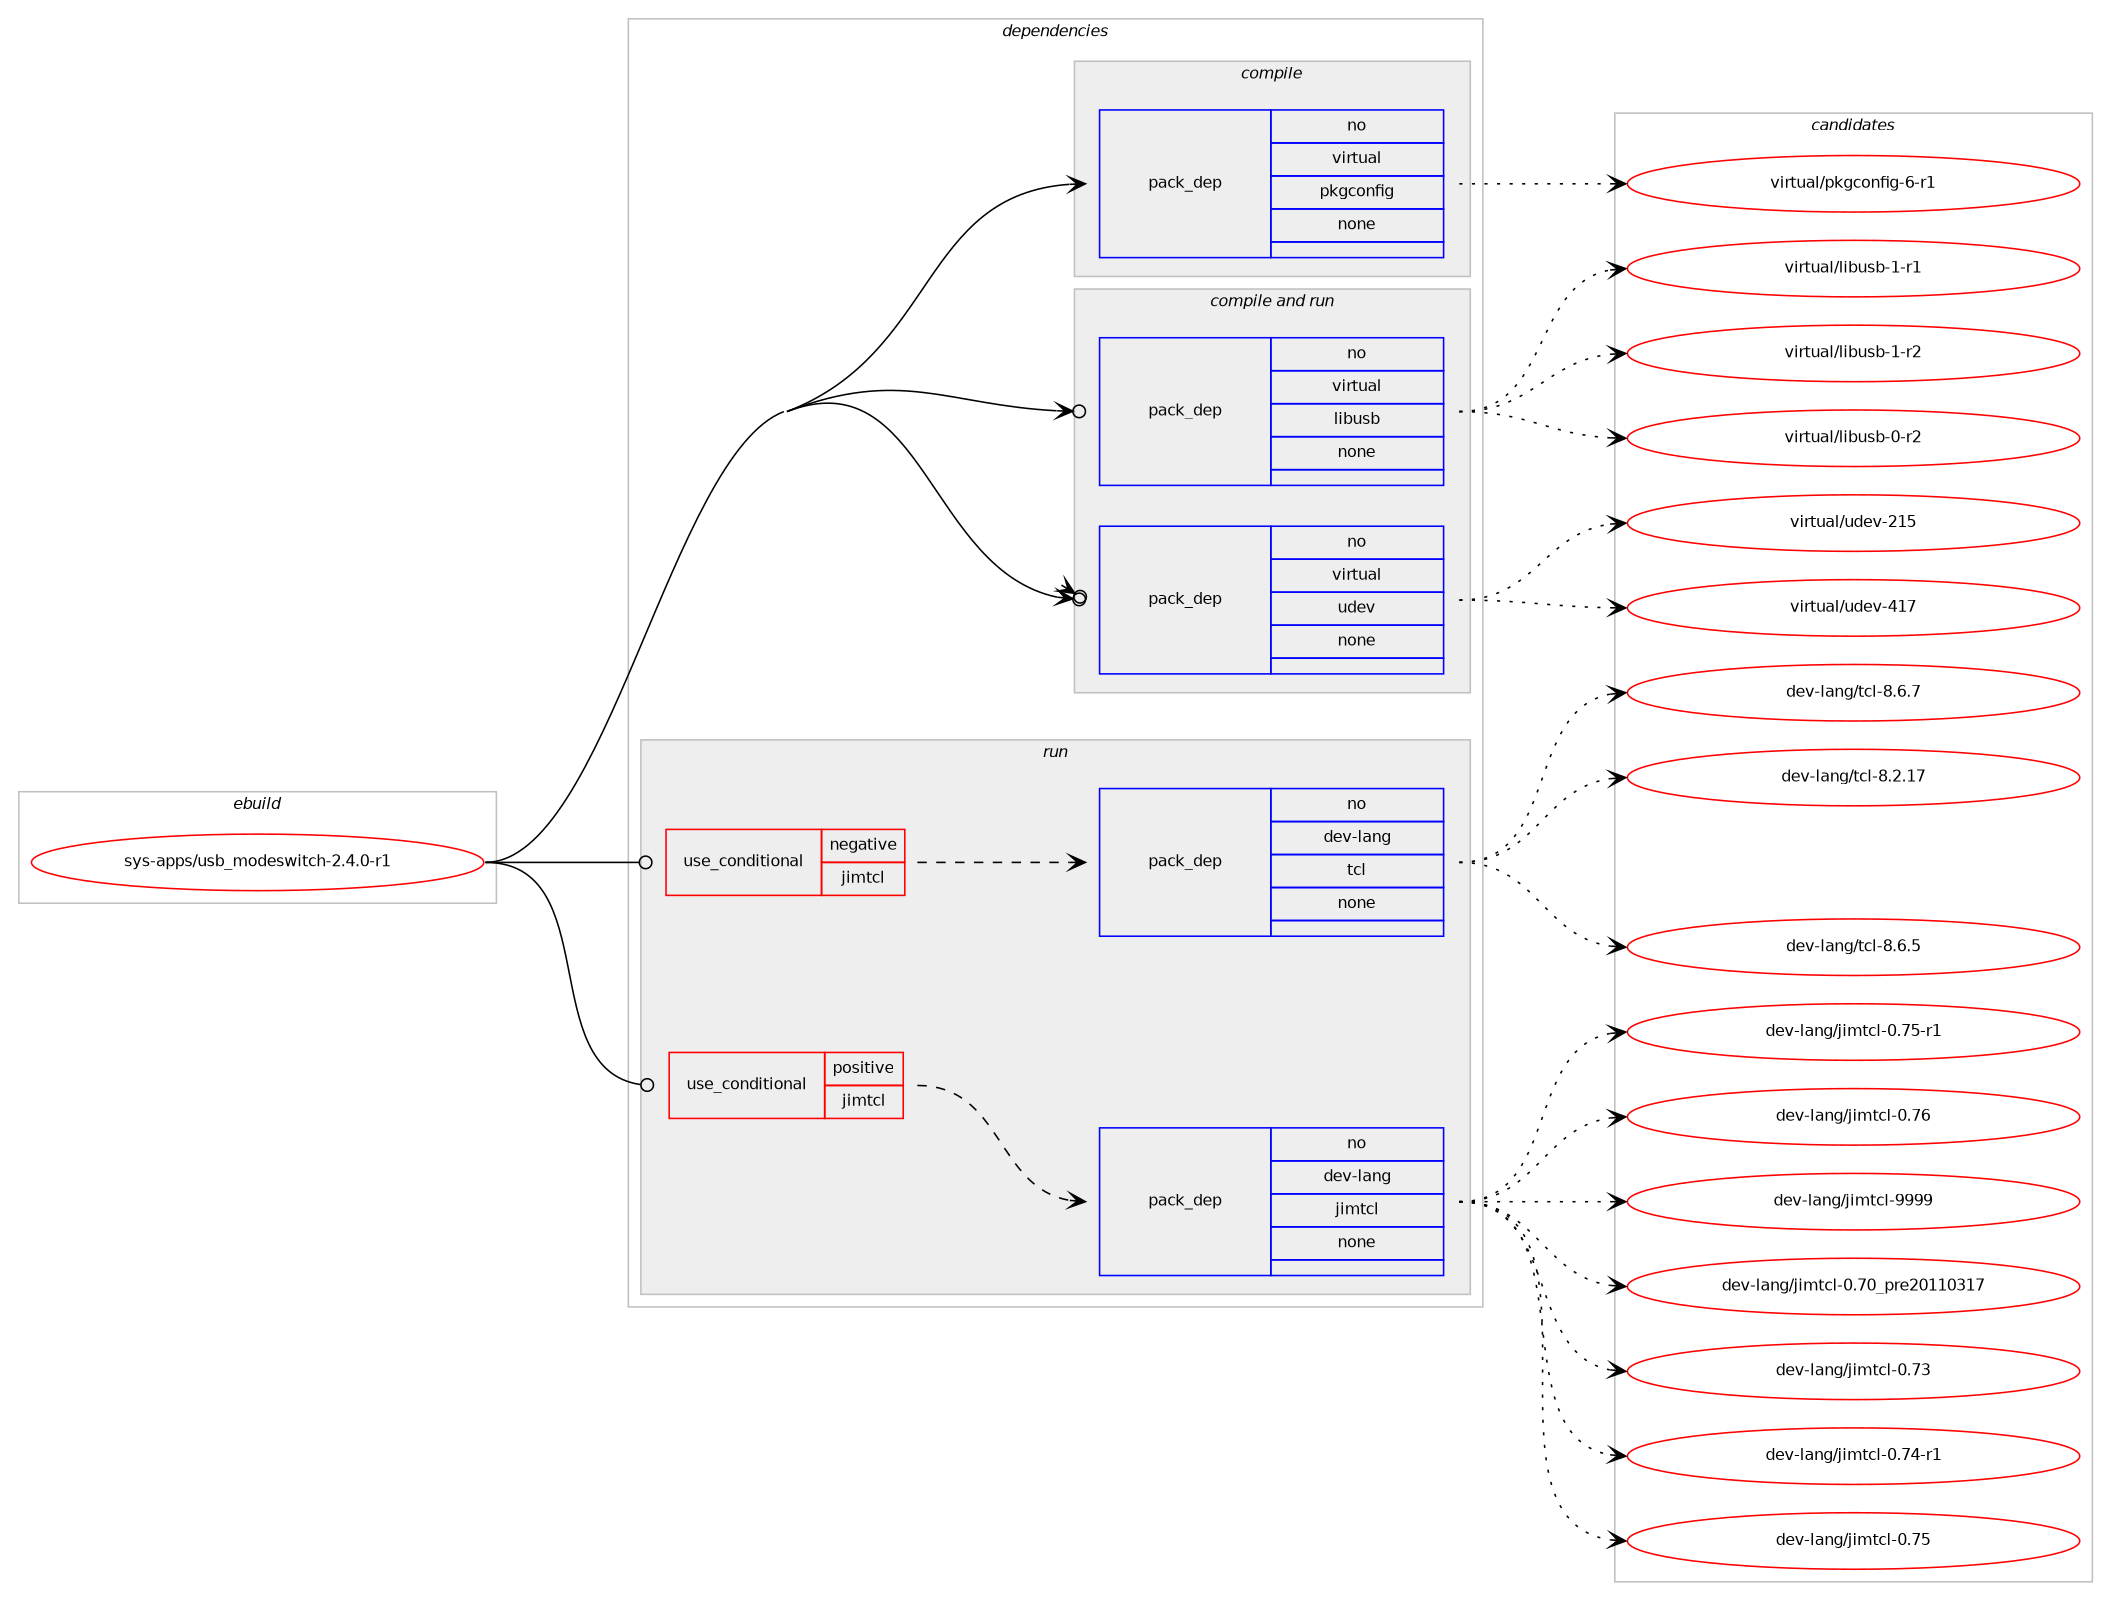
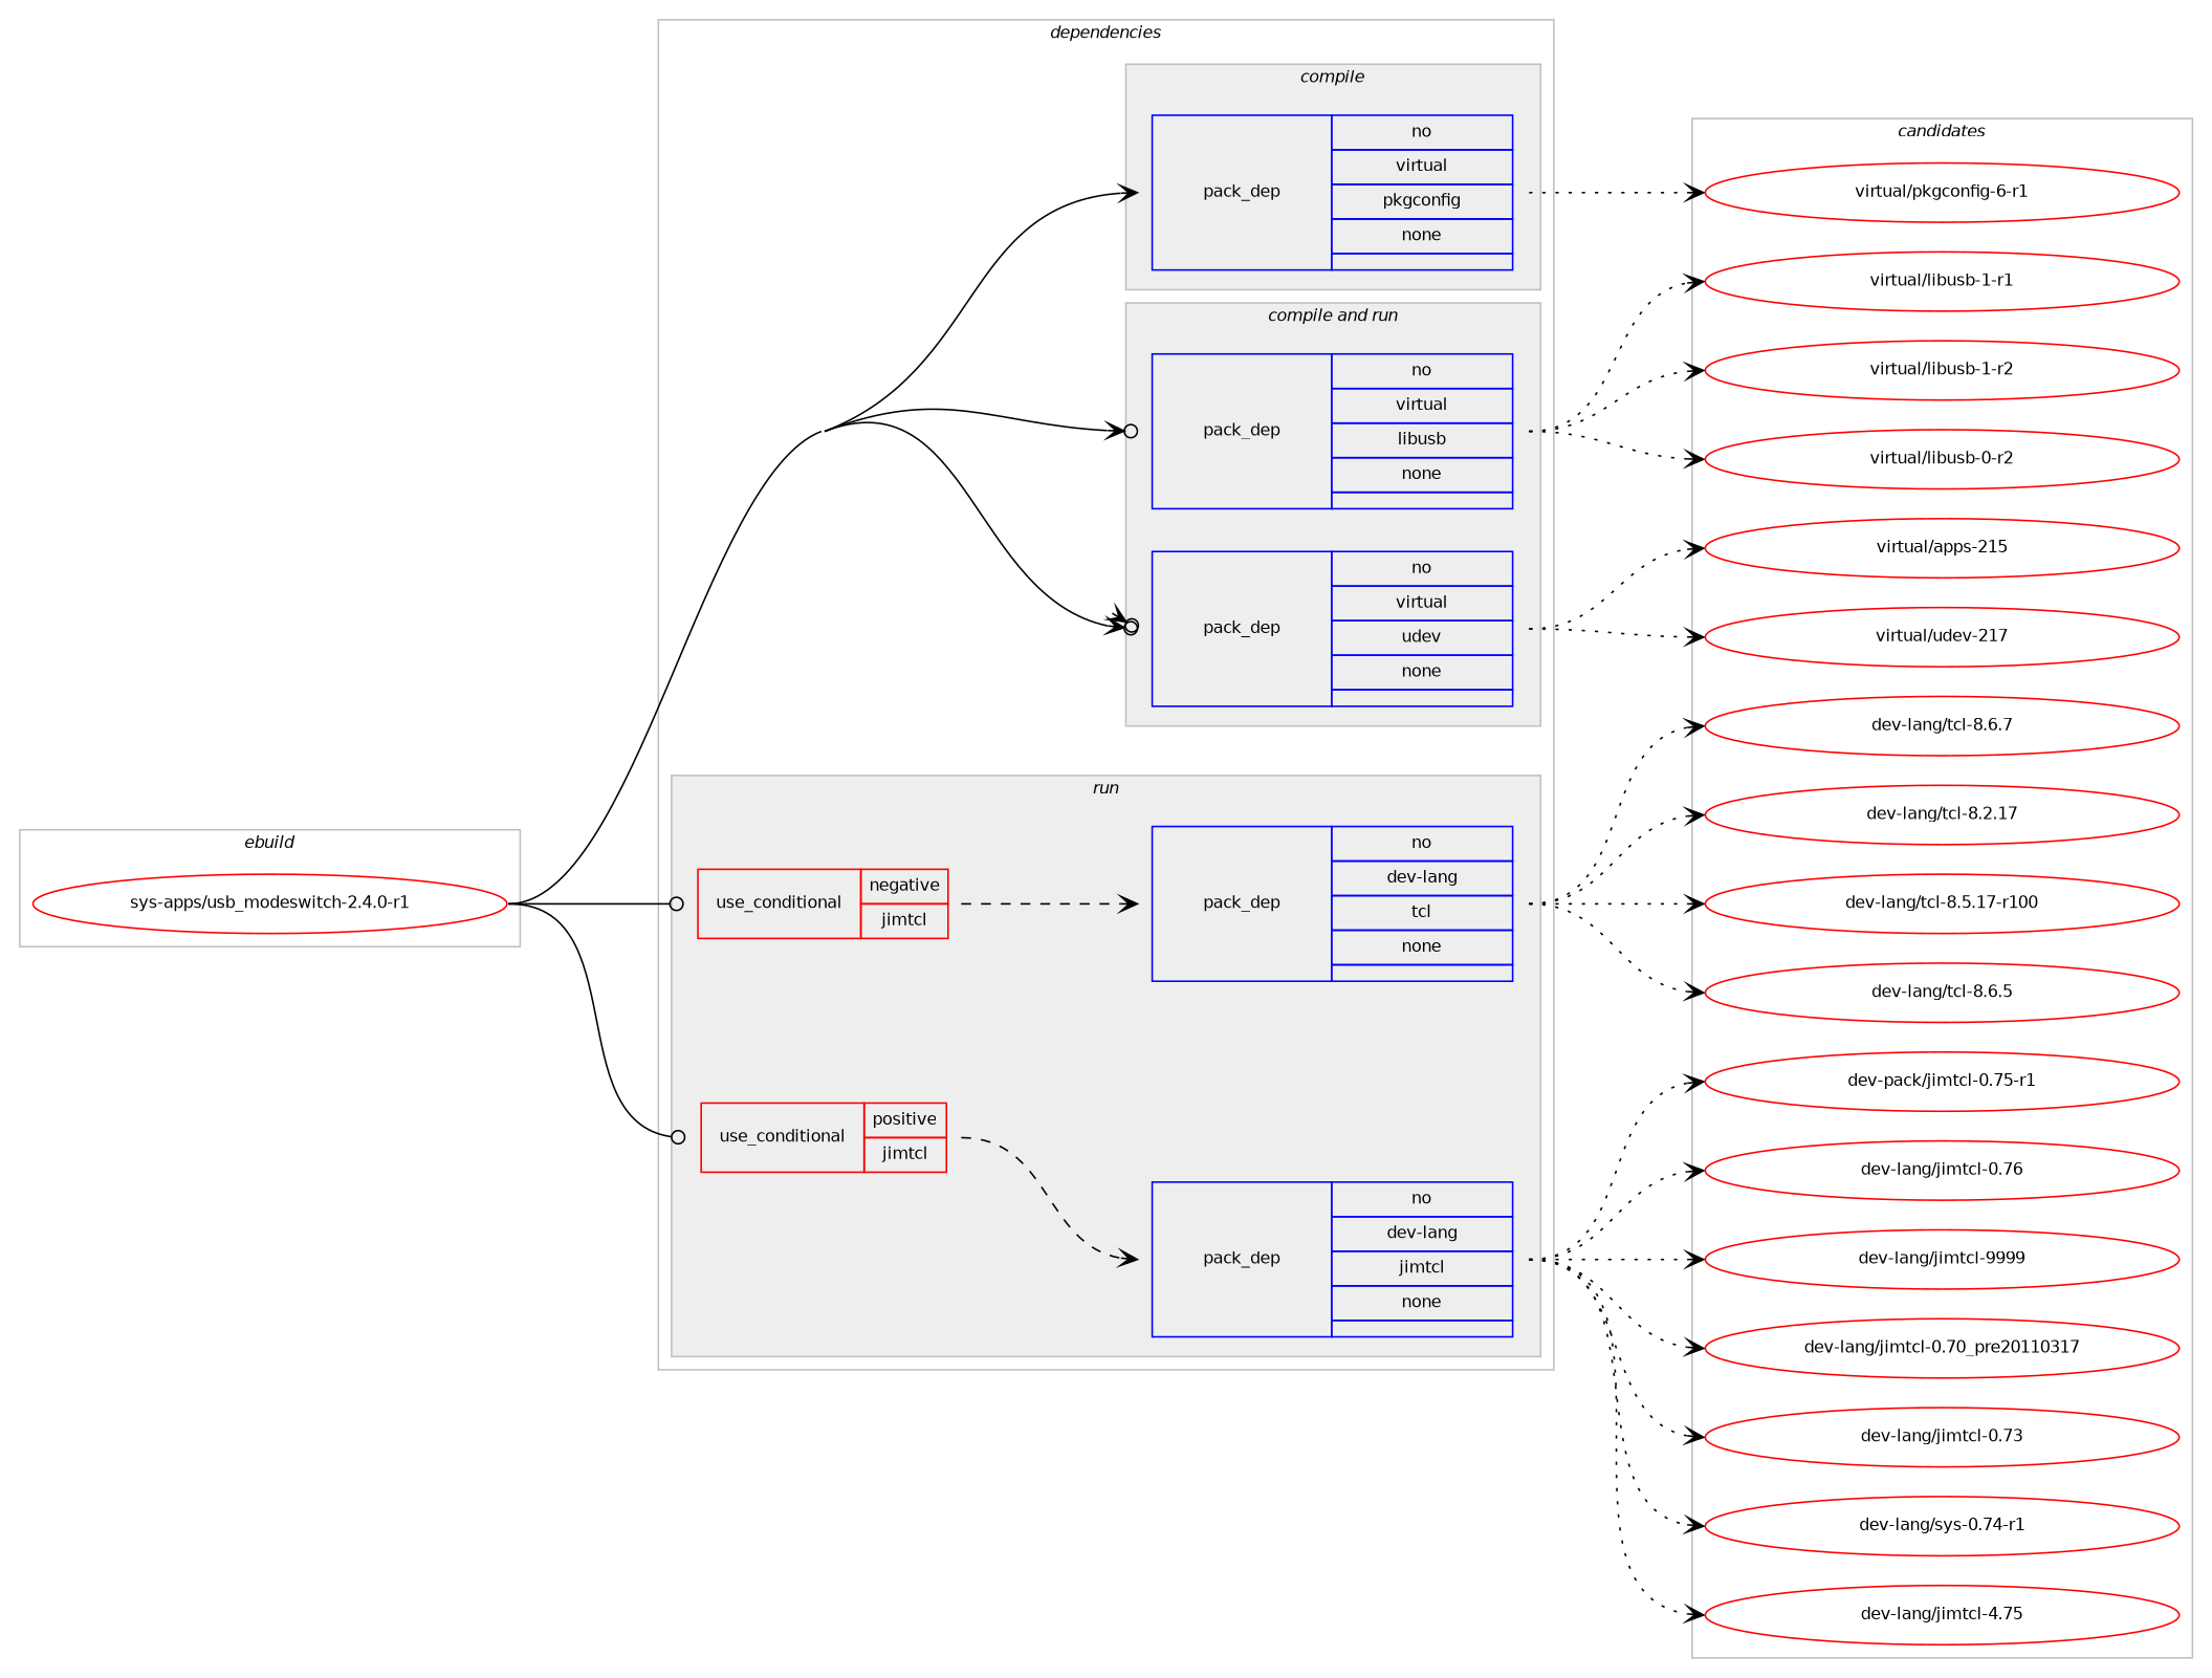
  digraph {
    compound=true
    concentrate=true
    fontname=Helvetica
    fontsize=10
    newrank=true
    rankdir=LR
    ranksep=1.5
    node [color=red fontname=Helvetica fontsize=10]
    edge [arrowhead=vee headport=w style=dotted tailport=e weight=100]
    n1 [label="sys-apps/usb_modeswitch-2.4.0-r1" width=4]
    n2 [color=blue label=<<TABLE BORDER="0" CELLBORDER="1" CELLSPACING="0" CELLPADDING="4" WIDTH="220"><TR><TD ROWSPAN="6" CELLPADDING="30">pack_dep</TD></TR><TR><TD WIDTH="110">no</TD></TR><TR><TD>virtual</TD></TR><TR><TD>pkgconfig</TD></TR><TR><TD>none</TD></TR><TR><TD></TD></TR></TABLE>> shape=none]
    n3 [color=blue label=<<TABLE BORDER="0" CELLBORDER="1" CELLSPACING="0" CELLPADDING="4" WIDTH="220"><TR><TD ROWSPAN="6" CELLPADDING="30">pack_dep</TD></TR><TR><TD WIDTH="110">no</TD></TR><TR><TD>virtual</TD></TR><TR><TD>libusb</TD></TR><TR><TD>none</TD></TR><TR><TD></TD></TR></TABLE>> shape=none]
    n4 [color=blue label=<<TABLE BORDER="0" CELLBORDER="1" CELLSPACING="0" CELLPADDING="4" WIDTH="220"><TR><TD ROWSPAN="6" CELLPADDING="30">pack_dep</TD></TR><TR><TD WIDTH="110">no</TD></TR><TR><TD>virtual</TD></TR><TR><TD>udev</TD></TR><TR><TD>none</TD></TR><TR><TD></TD></TR></TABLE>> shape=none]
    n5 [color=blue label=<<TABLE BORDER="0" CELLBORDER="1" CELLSPACING="0" CELLPADDING="4" WIDTH="220"><TR><TD ROWSPAN="6" CELLPADDING="30">pack_dep</TD></TR><TR><TD WIDTH="110">no</TD></TR><TR><TD>dev-lang</TD></TR><TR><TD>tcl</TD></TR><TR><TD>none</TD></TR><TR><TD></TD></TR></TABLE>> shape=none]
    n6 [label=<<TABLE BORDER="0" CELLBORDER="1" CELLSPACING="0" CELLPADDING="4"><TR><TD ROWSPAN="3" CELLPADDING="10">use_conditional</TD></TR><TR><TD>negative</TD></TR><TR><TD>jimtcl</TD></TR></TABLE>> shape=none]
    n7 [color=blue label=<<TABLE BORDER="0" CELLBORDER="1" CELLSPACING="0" CELLPADDING="4" WIDTH="220"><TR><TD ROWSPAN="6" CELLPADDING="30">pack_dep</TD></TR><TR><TD WIDTH="110">no</TD></TR><TR><TD>dev-lang</TD></TR><TR><TD>jimtcl</TD></TR><TR><TD>none</TD></TR><TR><TD></TD></TR></TABLE>> shape=none]
    n8 [label=<<TABLE BORDER="0" CELLBORDER="1" CELLSPACING="0" CELLPADDING="4"><TR><TD ROWSPAN="3" CELLPADDING="10">use_conditional</TD></TR><TR><TD>positive</TD></TR><TR><TD>jimtcl</TD></TR></TABLE>> shape=none]
    n9 [label="virtual/pkgconfig-6-r1" width=4]
-   n10 [label="virtual/udev-215" width=4]
-   n11 [label="virtual/udev-417" width=4]
+   n10 [label="virtual/apps-215" width=4]
+   n11 [label="virtual/udev-217" width=4]
    n12 [label="virtual/libusb-0-r2" width=4]
    n13 [label="virtual/libusb-1-r1" width=4]
    n14 [label="virtual/libusb-1-r2" width=4]
    n15 [label="dev-lang/tcl-8.2.17" width=4]
+   n16 [label="dev-lang/tcl-8.5.17-r100" width=4]
    n17 [label="dev-lang/tcl-8.6.5" width=4]
    n18 [label="dev-lang/tcl-8.6.7" width=4]
    n19 [label="dev-lang/jimtcl-0.70_pre20110317" width=4]
    n20 [label="dev-lang/jimtcl-0.73" width=4]
-   n21 [label="dev-lang/jimtcl-0.74-r1" width=4]
-   n22 [label="dev-lang/jimtcl-0.75" width=4]
-   n23 [label="dev-lang/jimtcl-0.75-r1" width=4]
+   n21 [label="dev-lang/sys-0.74-r1" width=4]
+   n22 [label="dev-lang/jimtcl-4.75" width=4]
+   n23 [label="dev-pack/jimtcl-0.75-r1" width=4]
    n24 [label="dev-lang/jimtcl-0.76" width=4]
    n25 [label="dev-lang/jimtcl-9999" width=4]
    subgraph cluster_1 {
      color=gray
      label=<<i>ebuild</i>>
      rank=same
      n1
    }
    subgraph cluster_2 {
      color=gray
      label=<<i>dependencies</i>>
      subgraph cluster_3 {
        color=gray
        fillcolor="#eeeeee"
        label=<<i>compile</i>>
        style=filled
        subgraph sub_4 {
          color=gray
          fillcolor="#eeeeee"
          label=<<i>compile</i>>
          style=filled
          n2
        }
      }
      subgraph cluster_5 {
        color=gray
        fillcolor="#eeeeee"
        label=<<i>compile and run</i>>
        style=filled
        subgraph sub_6 {
          color=gray
          fillcolor="#eeeeee"
          label=<<i>compile and run</i>>
          style=filled
          n3
        }
        subgraph sub_7 {
          color=gray
          fillcolor="#eeeeee"
          label=<<i>compile and run</i>>
          style=filled
          n4
        }
      }
      subgraph cluster_8 {
        color=gray
        fillcolor="#eeeeee"
        label=<<i>run</i>>
        style=filled
        subgraph sub_9 {
          color=gray
          fillcolor="#eeeeee"
          label=<<i>run</i>>
          style=filled
          n6
          subgraph sub_10 {
            color=gray
            fillcolor="#eeeeee"
            label=<<i>run</i>>
            style=filled
            n5
          }
        }
        subgraph sub_11 {
          color=gray
          fillcolor="#eeeeee"
          label=<<i>run</i>>
          style=filled
          n8
          subgraph sub_12 {
            color=gray
            fillcolor="#eeeeee"
            label=<<i>run</i>>
            style=filled
            n7
          }
        }
      }
    }
    subgraph cluster_13 {
      color=gray
      label=<<i>candidates</i>>
      rank=same
      subgraph sub_14 {
        color=black
        label=<<i>candidates</i>>
        nodesep=1
        rank=same
        n9
      }
      subgraph sub_15 {
        color=black
        label=<<i>candidates</i>>
        nodesep=1
        rank=same
        n10
        n11
      }
      subgraph sub_16 {
        color=black
        label=<<i>candidates</i>>
        nodesep=1
        rank=same
        n12
        n13
        n14
      }
      subgraph sub_17 {
        color=black
        label=<<i>candidates</i>>
        nodesep=1
        rank=same
        n15
+       n16
        n17
        n18
      }
      subgraph sub_18 {
        color=black
        label=<<i>candidates</i>>
        nodesep=1
        rank=same
        n19
        n20
        n21
        n22
        n23
        n24
        n25
      }
    }
    n1 -> n2 [style=solid weight=20]
    n1 -> n3 [arrowhead=odotvee style=solid weight=20]
    n1 -> n4 [arrowhead=odotvee style=solid weight=20]
    n1 -> n6 [arrowhead=odot style=solid weight=20]
    n1 -> n8 [arrowhead=odot style=solid weight=20]
    n2 -> n9
    n3 -> n12
    n3 -> n13
    n3 -> n14
    n4 -> n10
    n4 -> n11
    n5 -> n15
+   n5 -> n16
    n5 -> n17
    n5 -> n18
    n6 -> n5 [style=dashed weight=20]
    n7 -> n19
    n7 -> n20
    n7 -> n21
    n7 -> n22
    n7 -> n23
    n7 -> n24
    n7 -> n25
    n8 -> n7 [style=dashed weight=20]
  }
